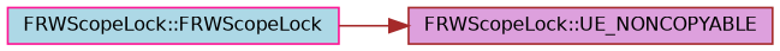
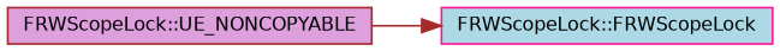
  digraph {
    rankdir=RL
    node [fontname=Helvetica fontsize=10 shape=box style=filled]
    n1 [color=deeppink fillcolor=lightblue fontcolor=black height=0.2 label="FRWScopeLock::FRWScopeLock" width=0.4]
    n2 [color=brown fillcolor=plum height=0.2 label="FRWScopeLock::UE_NONCOPYABLE" width=0.4]
-   n2 -> n1 [color=brown dir=back fontname=Helvetica fontsize=10 labelfontname=Helvetica labelfontsize=10 style=solid]
+   n1 -> n2 [color=brown dir=back fontname=Helvetica fontsize=10 labelfontname=Helvetica labelfontsize=10 style=solid]
  }
